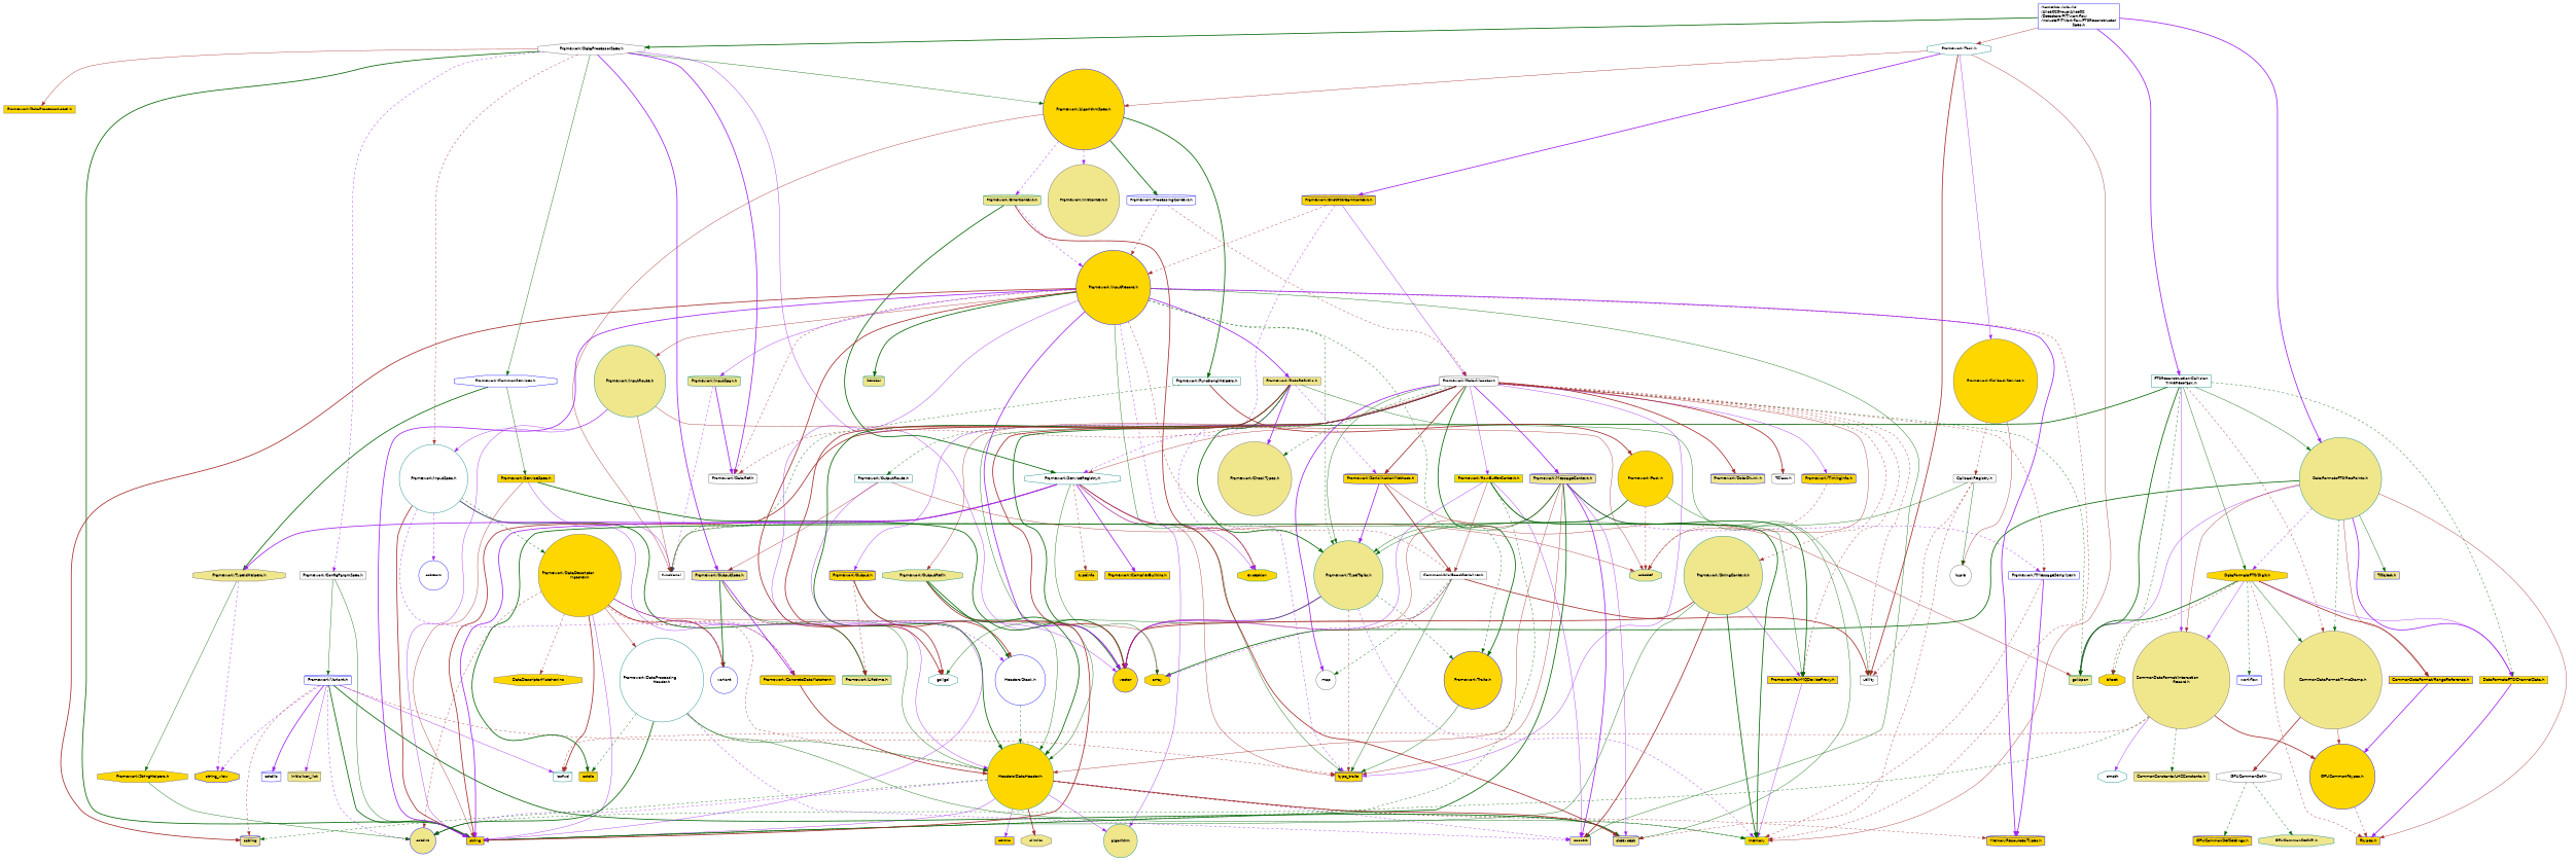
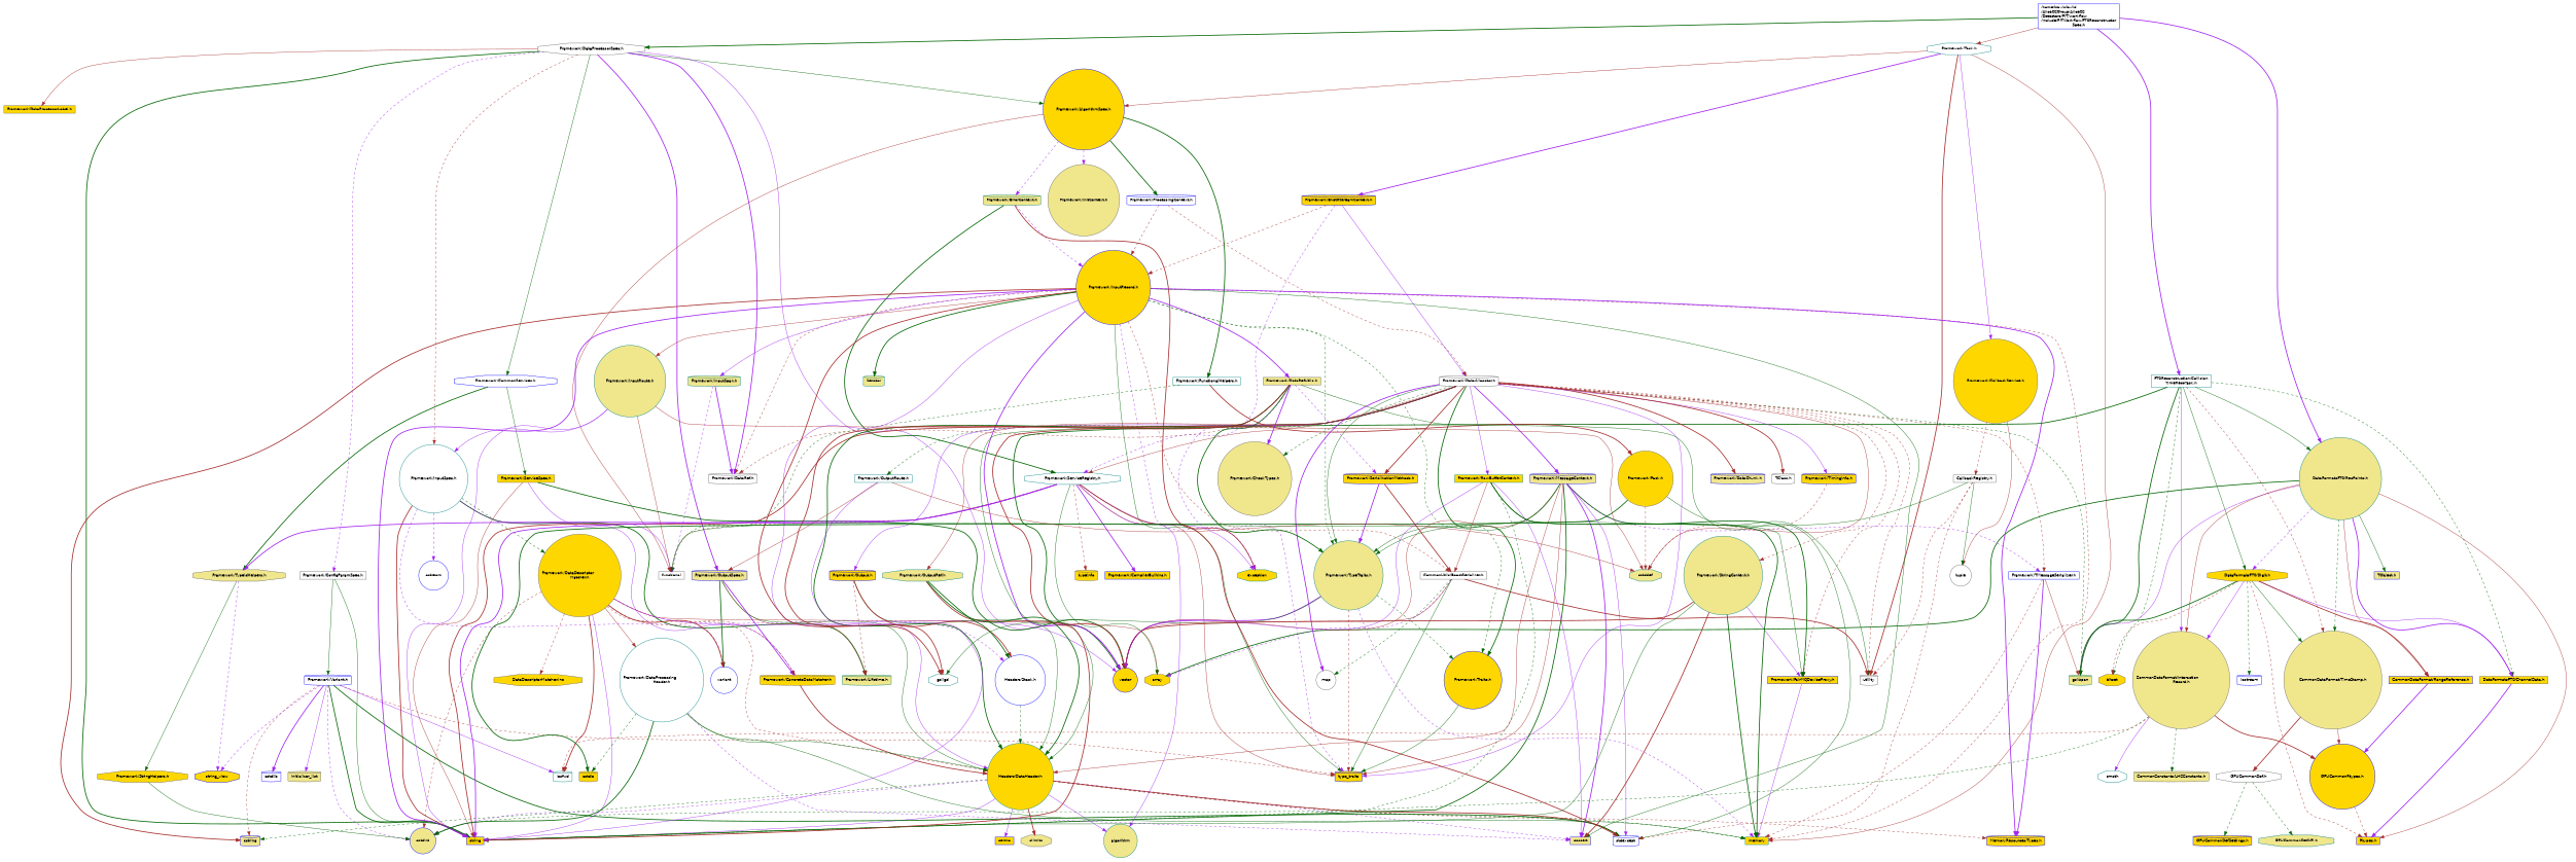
  digraph {
    node [color=blue fillcolor=gold fontname=Helvetica fontsize=10 shape=cylinder style=filled]
    edge [color=brown fontname=Helvetica fontsize=10 labelfontname=Helvetica labelfontsize=10 style=solid]
    n1 [fillcolor=white fontcolor=black height=0.2 label="/home/travis/build\l/AliceO2Group/AliceO2\l/Detectors/FIT/workflow\l/include/FITWorkflow/FT0Reconstructor\lSpec.h" shape=box width=0.4]
    n2 [color=gray40 fillcolor=white height=0.2 label="Framework/DataProcessorSpec.h" shape=octagon width=0.4]
    n3 [color=teal fillcolor=white height=0.2 label="Framework/Task.h" shape=octagon width=0.4]
    n4 [color=teal fillcolor=white height=0.2 label="FT0Reconstruction/Collision\lTimeRecoTask.h" shape=box width=0.4]
    n5 [color=teal fillcolor=khaki height=0.2 label="DataFormatsFT0/RecPoints.h" shape=circle width=0.4]
    n6 [height=0.2 label="Framework/AlgorithmSpec.h" shape=circle width=0.4]
    n7 [color=gray40 fillcolor=white height=0.2 label="Framework/DataRef.h" width=0.4]
    n8 [height=0.2 label=vector shape=circle width=0.4]
    n9 [height=0.2 label=string shape=box width=0.4]
    n10 [color=teal fillcolor=white height=0.2 label="Framework/InputSpec.h" shape=circle width=0.4]
    n11 [fillcolor=khaki height=0.2 label="Framework/OutputSpec.h" width=0.4]
    n12 [color=gray40 fillcolor=white height=0.2 label="Framework/ConfigParamSpec.h" shape=box width=0.4]
    n13 [color=gray40 height=0.2 label="Framework/DataProcessorLabel.h" shape=box width=0.4]
    n14 [fillcolor=white height=0.2 label="Framework/CommonServices.h" shape=octagon width=0.4]
    n15 [color=teal height=0.2 label=memory shape=box width=0.4]
    n16 [color=gray40 fillcolor=white height=0.2 label=utility width=0.4]
    n17 [color=gray40 height=0.2 label="Framework/CallbackService.h" shape=circle width=0.4]
    n18 [height=0.2 label="Framework/EndOfStreamContext.h" width=0.4]
    n19 [color=teal fillcolor=khaki height=0.2 label="gsl/span" width=0.4]
    n20 [color=gray40 height=0.2 label="DataFormatsFT0/Digit.h" shape=octagon width=0.4]
    n21 [color=gray40 fillcolor=khaki height=0.2 label="CommonDataFormat/Interaction\lRecord.h" shape=circle width=0.4]
    n22 [color=gray40 fillcolor=khaki height=0.2 label="CommonDataFormat/TimeStamp.h" shape=circle width=0.4]
    n23 [color=gray40 height=0.2 label="DataFormatsFT0/ChannelData.h" shape=box width=0.4]
    n24 [color=gray40 height=0.2 label=bitset shape=octagon width=0.4]
    n25 [color=gray40 height=0.2 label=array shape=octagon width=0.4]
    n26 [height=0.2 label="Rtypes.h" shape=box width=0.4]
    n27 [height=0.2 label="CommonDataFormat/RangeReference.h" shape=box width=0.4]
    n28 [fillcolor=khaki height=0.2 label="TObject.h" shape=box width=0.4]
    n29 [fillcolor=white height=0.2 label="Framework/ProcessingContext.h" width=0.4]
    n30 [color=gray40 fillcolor=white height=0.2 label=functional shape=box width=0.4]
    n31 [color=teal fillcolor=khaki height=0.2 label="Framework/ErrorContext.h" width=0.4]
    n32 [color=gray40 fillcolor=khaki height=0.2 label="Framework/InitContext.h" shape=circle width=0.4]
    n33 [color=teal fillcolor=white height=0.2 label="Framework/FunctionalHelpers.h" shape=box width=0.4]
    n34 [color=teal fillcolor=khaki height=0.2 label="Framework/Lifetime.h" width=0.4]
    n35 [color=gray40 height=0.2 label="Framework/ConcreteDataMatcher.h" width=0.4]
    n36 [color=gray40 height=0.2 label="Framework/DataDescriptor\lMatcher.h" shape=circle width=0.4]
    n37 [fillcolor=white height=0.2 label=variant shape=circle width=0.4]
    n38 [fillcolor=white height=0.2 label=ostream shape=circle width=0.4]
    n39 [color=teal height=0.2 label="Headers/DataHeader.h" shape=circle width=0.4]
    n40 [fillcolor=white height=0.2 label="Framework/Variant.h" width=0.4]
    n41 [color=gray40 fillcolor=khaki height=0.2 label="Framework/TypeIdHelpers.h" shape=octagon width=0.4]
    n42 [color=gray40 height=0.2 label="Framework/ServiceSpec.h" shape=box width=0.4]
    n43 [height=0.2 label="Framework/InputRecord.h" shape=circle width=0.4]
    n44 [color=gray40 fillcolor=white height=0.2 label="Framework/DataAllocator.h" width=0.4]
    n45 [color=teal height=0.2 label=exception shape=octagon width=0.4]
    n46 [color=teal fillcolor=white height=0.2 label="Framework/ServiceRegistry.h" shape=octagon width=0.4]
    n47 [color=gray40 height=0.2 label="Framework/Pack.h" shape=circle width=0.4]
    n48 [color=gray40 fillcolor=khaki height=0.2 label="Framework/DataRefUtils.h" shape=box width=0.4]
    n49 [color=teal fillcolor=khaki height=0.2 label="Framework/TypeTraits.h" shape=circle width=0.4]
    n50 [height=0.2 label=type_traits width=0.4]
    n51 [height=0.2 label="Framework/Traits.h" shape=circle width=0.4]
    n52 [color=teal fillcolor=white height=0.2 label="gsl/gsl" shape=octagon width=0.4]
    n53 [color=gray40 fillcolor=white height=0.2 label="CommonUtils/BoostSerializer.h" shape=box width=0.4]
    n54 [fillcolor=khaki height=0.2 label=cassert shape=box width=0.4]
    n55 [fillcolor=khaki height=0.2 label=cstring width=0.4]
    n56 [height=0.2 label="MemoryResources/Types.h" width=0.4]
    n57 [color=teal fillcolor=khaki height=0.2 label="Framework/InputRoute.h" shape=circle width=0.4]
    n58 [color=teal fillcolor=khaki height=0.2 label="Framework/InputSpan.h" width=0.4]
    n59 [color=teal fillcolor=khaki height=0.2 label=iterator width=0.4]
    n60 [height=0.2 label="Framework/SerializationMethods.h" width=0.4]
    n61 [color=gray40 fillcolor=khaki height=0.2 label="Framework/CheckTypes.h" shape=circle width=0.4]
    n62 [color=gray40 fillcolor=white height=0.2 label=map shape=circle width=0.4]
    n63 [color=teal fillcolor=khaki height=0.2 label=cstddef shape=octagon width=0.4]
    n64 [fillcolor=khaki height=0.2 label="Framework/MessageContext.h" width=0.4]
    n65 [height=0.2 label="Framework/FairMQDeviceProxy.h" shape=box width=0.4]
    n66 [fillcolor=white height=0.2 label="Framework/TMessageSerializer.h" shape=box width=0.4]
    n67 [color=teal fillcolor=khaki height=0.2 label="Framework/StringContext.h" shape=circle width=0.4]
    n68 [color=teal height=0.2 label="Framework/RawBufferContext.h" shape=box width=0.4]
    n69 [height=0.2 label="Framework/Output.h" width=0.4]
    n70 [color=teal fillcolor=khaki height=0.2 label="Framework/OutputRef.h" shape=octagon width=0.4]
    n71 [color=teal fillcolor=white height=0.2 label="Framework/OutputRoute.h" shape=box width=0.4]
    n72 [fillcolor=khaki height=0.2 label="Framework/DataChunk.h" width=0.4]
    n73 [height=0.2 label="Framework/TimingInfo.h" width=0.4]
    n74 [color=gray40 fillcolor=white height=0.2 label="TClass.h" width=0.4]
-   n75 [fillcolor=khaki height=0.2 label=stdexcept width=0.4]
+   n75 [fillcolor=white height=0.2 label=stdexcept width=0.4]
    n76 [fillcolor=khaki height=0.2 label=cstdint shape=circle width=0.4]
    n77 [color=teal fillcolor=khaki height=0.2 label=algorithm shape=circle width=0.4]
    n78 [color=gray40 fillcolor=khaki height=0.2 label=climits shape=octagon width=0.4]
    n79 [height=0.2 label=cerrno shape=box width=0.4]
    n80 [color=teal fillcolor=white height=0.2 label="Framework/DataProcessing\lHeader.h" shape=circle width=0.4]
    n81 [fillcolor=white height=0.2 label="Headers/Stack.h" shape=circle width=0.4]
    n82 [color=teal fillcolor=white height=0.2 label=iosfwd width=0.4]
    n83 [color=gray40 height=0.2 label="DataDescriptorMatcher.inc" shape=octagon width=0.4]
    n84 [color=gray40 height=0.2 label=cstdio width=0.4]
    n85 [height=0.2 label="Framework/CompilerBuiltins.h" shape=box width=0.4]
    n86 [color=gray40 height=0.2 label=typeinfo width=0.4]
    n87 [height=0.2 label=string_view shape=octagon width=0.4]
    n88 [color=gray40 height=0.2 label="Framework/StringHelpers.h" shape=octagon width=0.4]
    n89 [fillcolor=white height=0.2 label=cstdlib width=0.4]
    n90 [color=gray40 fillcolor=khaki height=0.2 label=initializer_list width=0.4]
    n91 [color=gray40 fillcolor=white height=0.2 label="CallbackRegistry.h" shape=box width=0.4]
    n92 [color=gray40 fillcolor=white height=0.2 label=tuple shape=circle width=0.4]
-   n93 [fillcolor=white height=0.2 label=workflow width=0.4]
+   n93 [fillcolor=white height=0.2 label=iostream width=0.4]
    n94 [height=0.2 label="GPUCommonRtypes.h" shape=circle width=0.4]
    n95 [color=teal fillcolor=white height=0.2 label=cmath shape=octagon width=0.4]
    n96 [color=gray40 fillcolor=khaki height=0.2 label="CommonConstants/LHCConstants.h" width=0.4]
    n97 [color=gray40 fillcolor=white height=0.2 label="GPUCommonDef.h" shape=octagon width=0.4]
    n98 [height=0.2 label="GPUCommonDefSettings.h" width=0.4]
    n99 [color=teal fillcolor=khaki height=0.2 label="GPUCommonDefAPI.h" shape=octagon width=0.4]
    n1 -> n2 [color=darkgreen style=bold]
    n1 -> n3
    n1 -> n4 [color=purple style=bold]
    n1 -> n5 [color=purple style=bold]
    n2 -> n6 [color=darkgreen]
    n2 -> n7 [color=purple style=bold]
    n2 -> n8 [color=purple]
    n2 -> n9 [color=darkgreen style=bold]
    n2 -> n10 [style=dashed]
    n2 -> n11 [color=purple style=bold]
    n2 -> n12 [color=purple style=dashed]
    n2 -> n13
    n2 -> n14 [color=darkgreen]
    n3 -> n6
    n3 -> n15
    n3 -> n16 [style=bold]
    n3 -> n17 [color=purple]
    n3 -> n18 [color=purple style=bold]
    n4 -> n5 [color=darkgreen]
    n4 -> n8 [color=darkgreen style=bold]
    n4 -> n19 [color=darkgreen style=bold]
    n4 -> n20 [color=darkgreen]
    n4 -> n21 [color=purple]
    n4 -> n22 [style=dashed]
    n4 -> n23 [color=darkgreen style=dashed]
    n4 -> n24 [color=darkgreen style=dashed]
    n5 -> n19 [color=purple]
    n5 -> n20 [color=purple style=dashed]
    n5 -> n21
    n5 -> n22 [color=darkgreen style=dashed]
    n5 -> n23 [color=purple style=bold]
    n5 -> n25 [color=darkgreen style=bold]
    n5 -> n26
    n5 -> n27
    n5 -> n28 [color=darkgreen]
    n6 -> n29 [color=darkgreen style=bold]
    n6 -> n30
    n6 -> n31 [color=purple style=dashed]
    n6 -> n32 [color=purple style=dashed]
    n6 -> n33 [color=darkgreen style=bold]
    n10 -> n9 [style=bold]
    n10 -> n34 [color=darkgreen style=bold]
    n10 -> n35 [color=purple]
    n10 -> n36 [color=darkgreen style=dashed]
    n10 -> n37 [color=purple style=dashed]
    n10 -> n38 [color=purple style=dashed]
    n11 -> n34
    n11 -> n35 [color=purple style=bold]
    n11 -> n37 [color=darkgreen style=bold]
    n11 -> n39 [color=darkgreen]
    n12 -> n9 [color=darkgreen]
    n12 -> n40 [color=darkgreen]
    n14 -> n41 [color=darkgreen style=bold]
    n14 -> n42 [color=darkgreen]
    n17 -> n91 [style=dashed]
    n17 -> n92
    n18 -> n43 [style=dashed]
    n18 -> n44 [color=purple]
    n18 -> n46 [color=purple style=dashed]
    n20 -> n19 [color=darkgreen style=bold]
    n20 -> n21 [color=purple]
    n20 -> n22 [color=darkgreen]
    n20 -> n23 [color=purple]
    n20 -> n24 [style=dashed]
    n20 -> n26 [style=dashed]
    n20 -> n27 [style=bold]
    n20 -> n93 [color=darkgreen style=dashed]
    n21 -> n76 [color=darkgreen style=dashed]
    n21 -> n82 [style=dashed]
    n21 -> n94 [style=bold]
    n21 -> n95 [color=purple]
    n21 -> n96 [color=darkgreen style=dashed]
    n22 -> n94
    n22 -> n97 [style=bold]
    n23 -> n26 [color=purple style=bold]
    n27 -> n94 [color=purple style=bold]
    n29 -> n43 [style=dashed]
    n29 -> n44 [style=dashed]
    n31 -> n43 [color=purple style=dashed]
    n31 -> n45 [style=bold]
    n31 -> n46 [color=darkgreen style=bold]
    n33 -> n30 [color=darkgreen style=dashed]
    n33 -> n47 [style=bold]
    n35 -> n39 [style=bold]
    n36 -> n8 [color=purple]
    n36 -> n9 [color=purple]
    n36 -> n25
    n36 -> n35 [style=dashed]
    n36 -> n37 [style=bold]
    n36 -> n39 [style=dashed]
    n36 -> n76 [style=dashed]
    n36 -> n80
    n36 -> n81 [color=purple style=dashed]
    n36 -> n82 [style=bold]
    n36 -> n83 [style=dashed]
    n39 -> n9 [color=purple]
    n39 -> n15 [color=darkgreen style=dashed]
    n39 -> n54 [color=purple style=dashed]
    n39 -> n55 [color=darkgreen style=dashed]
    n39 -> n56 [style=dashed]
    n39 -> n75 [style=bold]
    n39 -> n76 [color=purple style=dashed]
    n39 -> n77 [color=purple]
    n39 -> n78 [style=bold]
    n39 -> n79 [color=purple]
    n40 -> n9 [color=darkgreen style=bold]
    n40 -> n50 [style=dashed]
    n40 -> n55 [style=dashed]
    n40 -> n75 [color=darkgreen style=bold]
    n40 -> n76 [color=purple style=dashed]
    n40 -> n82 [color=purple]
    n40 -> n87 [color=purple style=dashed]
    n40 -> n89 [color=purple style=bold]
    n40 -> n90 [color=purple]
    n41 -> n87 [color=purple style=dashed]
    n41 -> n88 [color=darkgreen]
    n42 -> n8 [color=darkgreen style=bold]
    n42 -> n9
    n42 -> n30 [color=purple]
    n43 -> n7 [style=dashed]
    n43 -> n8 [color=purple style=bold]
    n43 -> n9 [color=purple style=bold]
    n43 -> n15 [style=dashed]
    n43 -> n39 [color=purple]
    n43 -> n45 [color=purple style=dashed]
    n43 -> n48 [color=purple style=bold]
    n43 -> n49 [color=darkgreen style=dashed]
    n43 -> n50 [color=darkgreen]
    n43 -> n51 [color=darkgreen style=dashed]
    n43 -> n52 [style=bold]
    n43 -> n53 [style=dashed]
    n43 -> n54 [color=darkgreen]
    n43 -> n55 [style=bold]
    n43 -> n56 [color=purple style=bold]
    n43 -> n57
    n43 -> n58 [color=purple]
    n43 -> n59 [color=darkgreen style=bold]
    n44 -> n8 [style=bold]
    n44 -> n9 [style=bold]
    n44 -> n16 [style=dashed]
    n44 -> n19 [color=darkgreen style=dashed]
    n44 -> n39 [color=darkgreen]
    n44 -> n46
    n44 -> n49 [color=darkgreen]
    n44 -> n50 [color=purple]
    n44 -> n51 [color=darkgreen style=bold]
    n44 -> n60 [style=bold]
    n44 -> n61 [color=darkgreen style=dashed]
    n44 -> n62 [color=purple style=bold]
    n44 -> n63
    n44 -> n64 [color=purple style=bold]
    n44 -> n65 [style=dashed]
    n44 -> n66 [style=dashed]
    n44 -> n67 [style=dashed]
    n44 -> n68 [color=purple]
    n44 -> n69 [color=purple]
    n44 -> n70
    n44 -> n71 [color=darkgreen style=dashed]
    n44 -> n72 [style=bold]
    n44 -> n73 [color=purple]
    n44 -> n74 [style=bold]
    n46 -> n9 [color=purple style=bold]
    n46 -> n25 [color=darkgreen]
    n46 -> n30 [style=dashed]
    n46 -> n41 [color=purple style=bold]
    n46 -> n45 [color=purple]
    n46 -> n50
    n46 -> n75 [style=bold]
    n46 -> n77 [color=purple]
    n46 -> n85 [color=purple style=bold]
    n46 -> n86 [style=dashed]
    n47 -> n16 [color=darkgreen]
    n47 -> n63 [style=dashed]
    n47 -> n84 [color=darkgreen style=bold]
    n48 -> n7 [style=dashed]
    n48 -> n39 [color=darkgreen style=bold]
    n48 -> n49 [color=darkgreen style=bold]
    n48 -> n50 [color=purple style=dashed]
    n48 -> n52 [style=bold]
    n48 -> n60 [color=purple style=dashed]
    n48 -> n61 [color=purple style=bold]
    n48 -> n75 [color=darkgreen]
    n49 -> n8 [color=purple style=bold]
    n49 -> n15 [color=purple style=dashed]
    n49 -> n50 [style=dashed]
    n49 -> n51 [color=darkgreen style=dashed]
    n49 -> n52 [color=darkgreen]
    n51 -> n50 [color=darkgreen]
    n53 -> n8
    n53 -> n16 [style=bold]
    n53 -> n25 [color=purple style=dashed]
    n53 -> n50 [color=darkgreen]
    n53 -> n62 [color=darkgreen style=dashed]
    n57 -> n9 [color=purple]
    n57 -> n10 [color=purple]
    n57 -> n30
    n57 -> n63
    n58 -> n7 [color=purple style=bold]
    n58 -> n30 [color=purple style=dashed]
    n60 -> n49 [color=purple style=bold]
    n60 -> n53 [style=bold]
    n64 -> n8
    n64 -> n9 [color=darkgreen style=bold]
    n64 -> n30 [color=darkgreen]
    n64 -> n39
    n64 -> n49 [color=darkgreen]
    n64 -> n50
    n64 -> n54 [color=purple style=bold]
    n64 -> n65 [color=darkgreen style=bold]
    n64 -> n66 [color=purple style=dashed]
    n64 -> n75 [color=purple]
    n65 -> n15 [color=purple]
    n66 -> n15 [style=dashed]
-   n60 -> n19
+   n66 -> n19
    n66 -> n56 [color=purple style=bold]
    n67 -> n8 [style=bold]
    n67 -> n9 [color=darkgreen]
    n67 -> n15 [color=darkgreen style=bold]
    n67 -> n54 [style=bold]
    n67 -> n65 [color=purple]
    n68 -> n8 [color=purple]
    n68 -> n9 [color=darkgreen style=dashed]
    n68 -> n15 [color=darkgreen style=bold]
    n68 -> n53
    n68 -> n54 [color=purple]
    n68 -> n65 [color=darkgreen]
    n69 -> n34 [style=dashed]
    n69 -> n39 [color=darkgreen]
    n69 -> n81 [style=bold]
    n70 -> n9 [style=bold]
    n70 -> n39 [color=darkgreen style=bold]
    n70 -> n81 [color=darkgreen style=bold]
    n71 -> n9 [color=purple]
    n71 -> n11
    n71 -> n63
    n73 -> n63 [style=dashed]
    n80 -> n15 [color=darkgreen]
    n80 -> n39 [color=darkgreen]
    n80 -> n54 [color=purple style=dashed]
    n80 -> n76 [color=darkgreen style=bold]
    n80 -> n84 [color=darkgreen style=dashed]
    n81 -> n39 [color=darkgreen style=dashed]
    n88 -> n76 [color=darkgreen]
    n91 -> n16 [style=dashed]
    n91 -> n49 [color=darkgreen]
    n91 -> n75 [style=dashed]
    n91 -> n92 [color=darkgreen]
    n94 -> n26 [style=dashed]
    n97 -> n98 [color=darkgreen style=dashed]
    n97 -> n99 [color=darkgreen style=dashed]
  }
